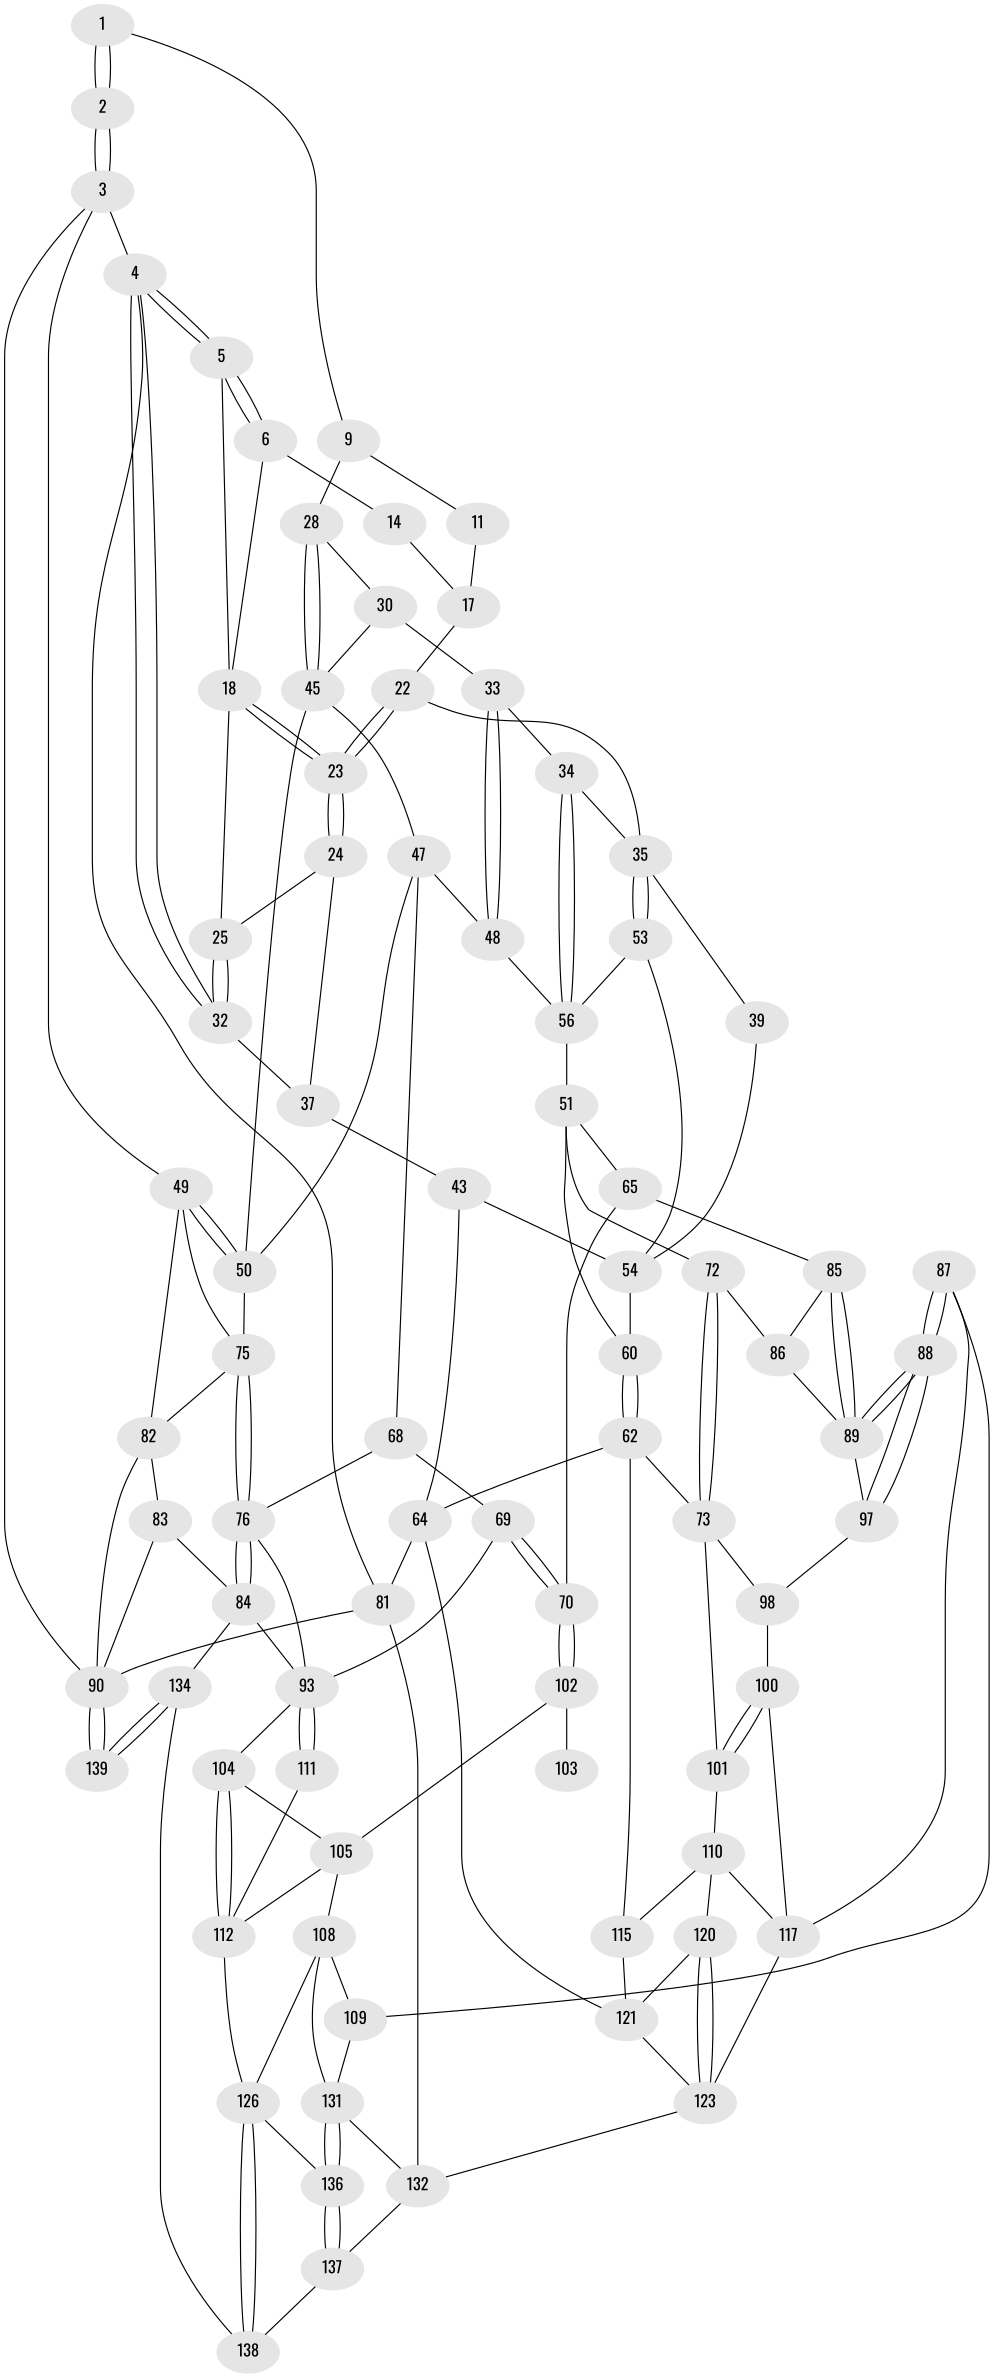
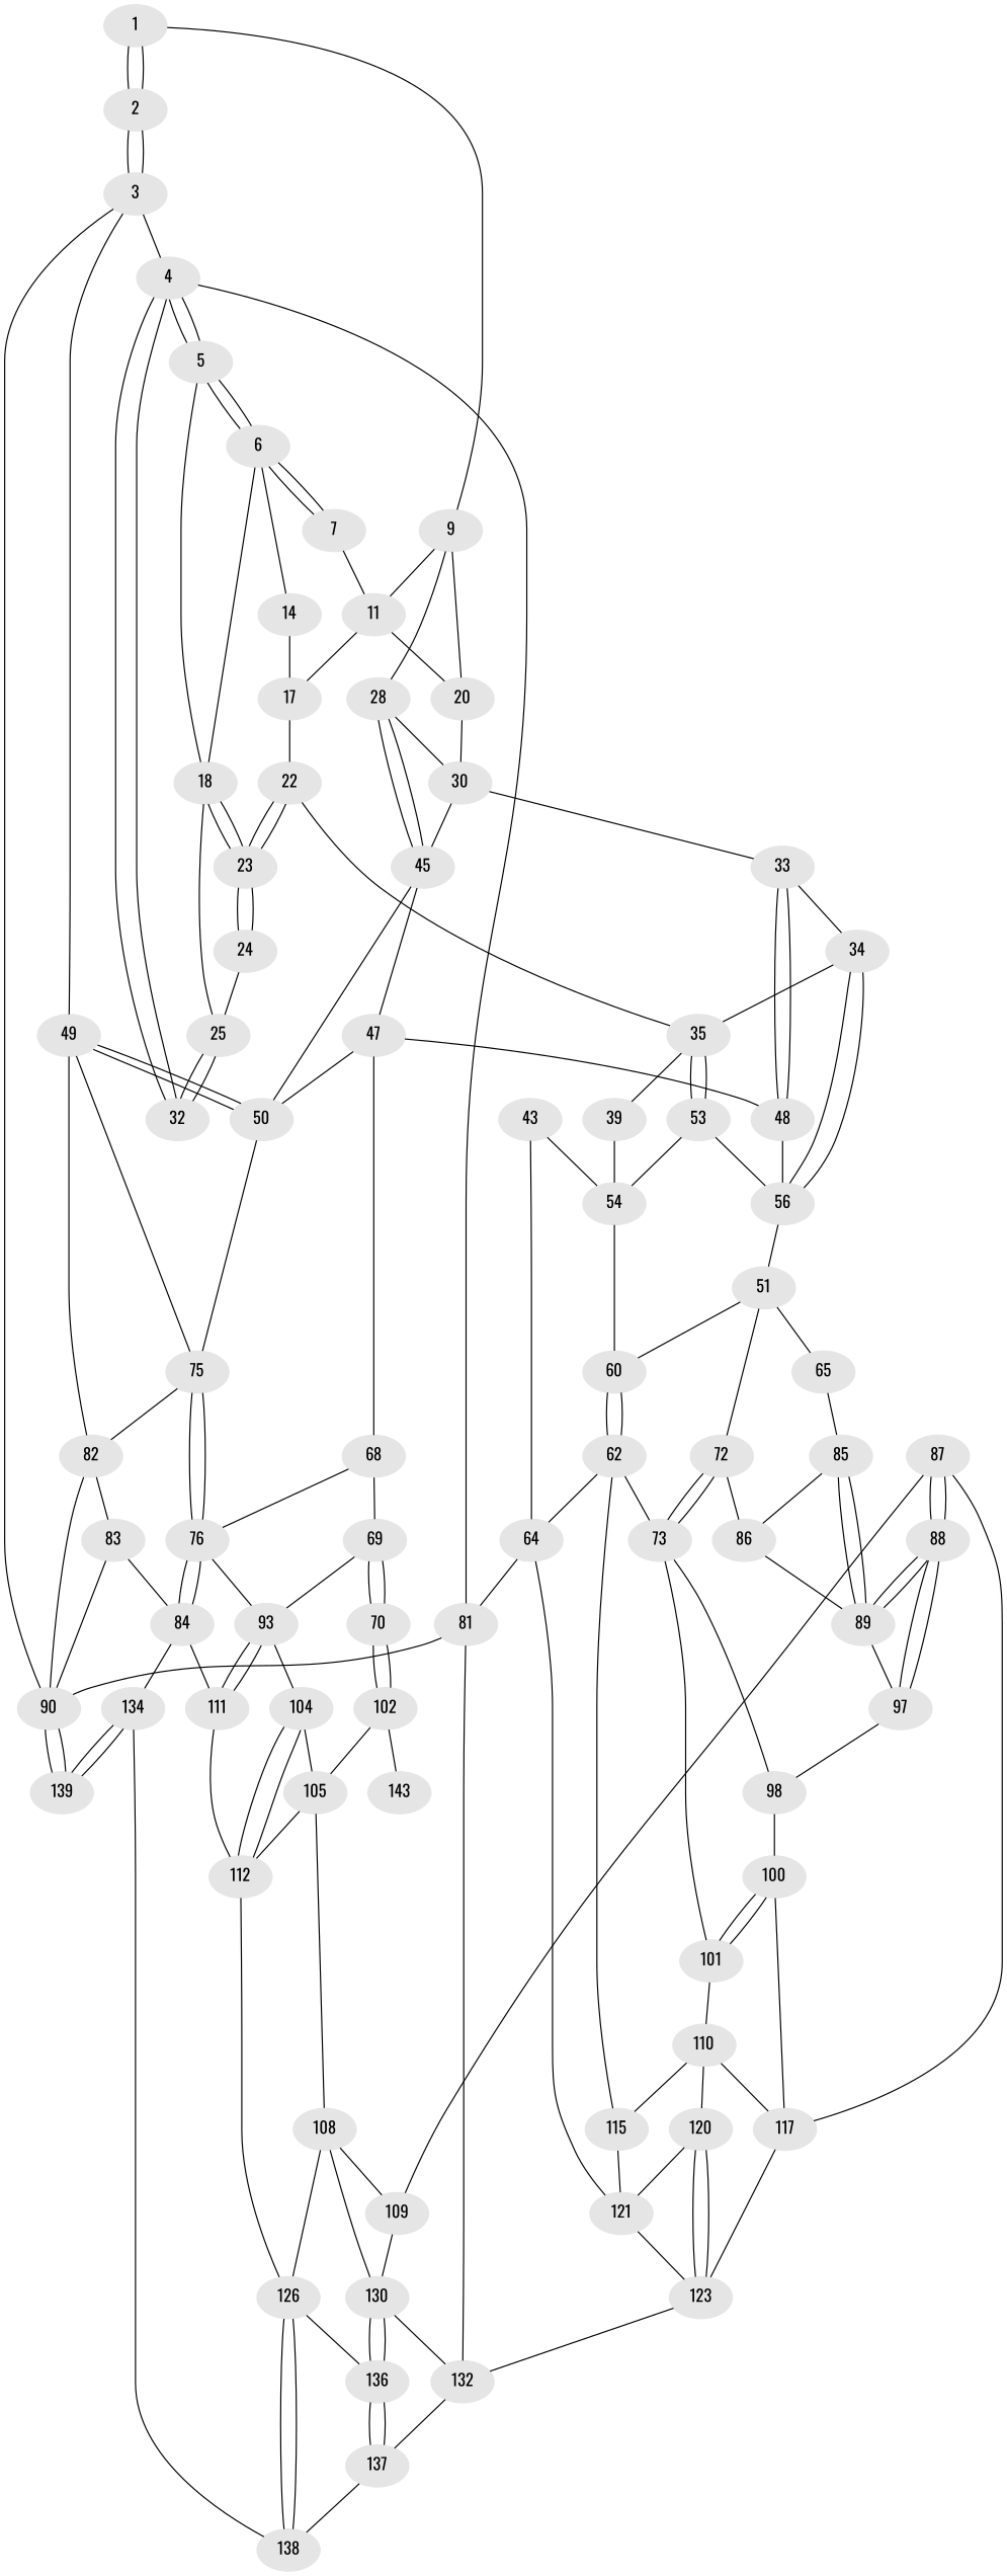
  graph {
    fontname=Oswald
    node [color=gray90 fontname=Oswald style=filled]
    edge [fontname=Oswald]
    1 [super="+8"]
    2 [super="+26"]
    9 [super="+10"]
    3 [super="+41"]
    11 [super="+16"]
+   20
    28 [super="+29"]
    4
    49 [super="+79"]
    90 [super="+91"]
    5
    32
    81
    50 [super="+51"]
    75 [super="+78"]
    82 [super="+92"]
    139
    6 [super="+13"]
    18 [super="+19"]
-   37 [super="+38"]
    132 [super="+133"]
+   7 [super="+12"]
    14 [super="+15"]
    23
    25
    17 [super="+21"]
    30 [super="+31"]
    45 [super="+46"]
    22
    35 [super="+36"]
    24
    33
    39 [super="+52"]
    53
    43 [super="+44"]
    47 [super="+61"]
    34
    48 [super="+58"]
    56 [super="+57"]
    n40 [label=51 super="+67"]
    54 [super="+55"]
    64 [super="+80"]
    60
    121 [super="+122"]
    68
    69 [super="+95"]
    76 [super="+77"]
    65 [super="+66"]
    70 [super="+71"]
    85
    83 [super="+129"]
    62 [super="+63"]
    72
    73 [super="+74"]
    86
    115
    98 [super="+99"]
    101
    123 [super="+124"]
    102 [super="+106"]
    89 [super="+96"]
    93 [super="+94"]
    84 [super="+113"]
    111
    104
    87 [super="+110"]
    88
    109
    117 [super="+118"]
-   103
+   103 [label=143]
    105 [super="+107"]
    100 [super="+116"]
    n73 [label=110 super="+119"]
    134 [super="+135"]
    137
    138 [super="+140"]
    112 [super="+125"]
    97
-   130 [super="+131" label=131]
+   130 [super="+131"]
    120
    108 [super="+128"]
    126 [super="+127"]
    136
    1 -- 2 [weight=2]
    1 -- 2
    1 -- 9
    2 -- 3
    2 -- 3
    9 -- 11
+   9 -- 20
    9 -- 28
    3 -- 4
    3 -- 49
    3 -- 90
+   11 -- 20
    11 -- 17
+   20 -- 30
    28 -- 30
    28 -- 45
    28 -- 45
    4 -- 5
    4 -- 5
    4 -- 32
    4 -- 32
    4 -- 81
    49 -- 50
    49 -- 50
    49 -- 75
    49 -- 82
    90 -- 139
    90 -- 139
    5 -- 6
    5 -- 6
    5 -- 18
-   32 -- 37
    81 -- 90
    81 -- 132
    50 -- 75
    75 -- 82
    75 -- 76
    75 -- 76
    82 -- 90
    82 -- 83
    6 -- 18
+   6 -- 7
+   6 -- 7
    6 -- 14
    18 -- 23
    18 -- 23
    18 -- 25
-   37 -- 43
    132 -- 137
+   7 -- 11
    14 -- 17 [weight=2]
    23 -- 24
    23 -- 24
    25 -- 32
    25 -- 32
    17 -- 22
    30 -- 45
    30 -- 33
    45 -- 50
    45 -- 47
    22 -- 23
    22 -- 23
    22 -- 35
    35 -- 39
    35 -- 53
    35 -- 53
-   24 -- 37
    24 -- 25
    33 -- 34
    33 -- 48
    33 -- 48
    39 -- 54
    53 -- 56
    53 -- 54
    43 -- 54
    43 -- 64
    47 -- 50
    47 -- 48
    47 -- 68
    34 -- 35
    34 -- 56
    34 -- 56
    48 -- 56
    56 -- n40
    n40 -- 60
    n40 -- 65
    n40 -- 72
    54 -- 60
    64 -- 81
    64 -- 121
    60 -- 62
    60 -- 62
    121 -- 123
    68 -- 69
    68 -- 76
    69 -- 70
    69 -- 70
    69 -- 93
    76 -- 93
    76 -- 84
    76 -- 84
-   65 -- 70
    65 -- 85
    70 -- 102
    70 -- 102
    85 -- 86
    85 -- 89
    85 -- 89
    83 -- 90
    83 -- 84
    62 -- 64
    62 -- 73
    62 -- 115
    72 -- 73
    72 -- 73
    72 -- 86
    73 -- 98
    73 -- 101
    86 -- 89
    115 -- 121
    98 -- 100 [weight=2]
    101 -- n73
    123 -- 132
    102 -- 103 [weight=2]
    102 -- 105
    89 -- 97
    93 -- 111
    93 -- 111
    93 -- 104
-   84 -- 93
+   84 -- 111
    84 -- 134
    111 -- 112
    104 -- 105
    104 -- 112
    104 -- 112
    87 -- 88
    87 -- 88
    87 -- 109
    87 -- 117
    88 -- 89
    88 -- 89
    88 -- 97
    88 -- 97
    109 -- 130
    117 -- 123
    105 -- 112
    105 -- 108
    100 -- 101
    100 -- 101
    100 -- 117
    n73 -- 115
    n73 -- 117
    n73 -- 120
    134 -- 139
    134 -- 139
    134 -- 138
    137 -- 138
    112 -- 126
    97 -- 98
    130 -- 132
    130 -- 136
    130 -- 136
    120 -- 121
    120 -- 123
    120 -- 123
    108 -- 109
    108 -- 130
    108 -- 126
    126 -- 138
    126 -- 138
    126 -- 136
    136 -- 137
    136 -- 137
  }
